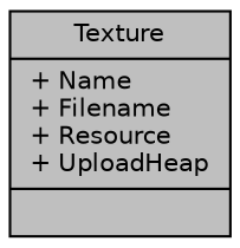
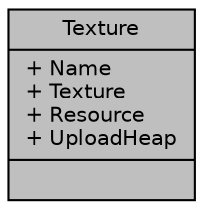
  digraph {
-   n1 [color=black fillcolor=grey75 fontcolor=black fontname=Helvetica fontsize=10 height=0.2 label="{Texture\n|+ Name\l+ Filename\l+ Resource\l+ UploadHeap\l|}" shape=record style=filled width=0.4]
+   n1 [color=black fillcolor=grey75 fontcolor=black fontname=Helvetica fontsize=10 height=0.2 label="{Texture\n|+ Name\l+ Texture\l+ Resource\l+ UploadHeap\l|}" shape=record style=filled width=0.4]
  }
